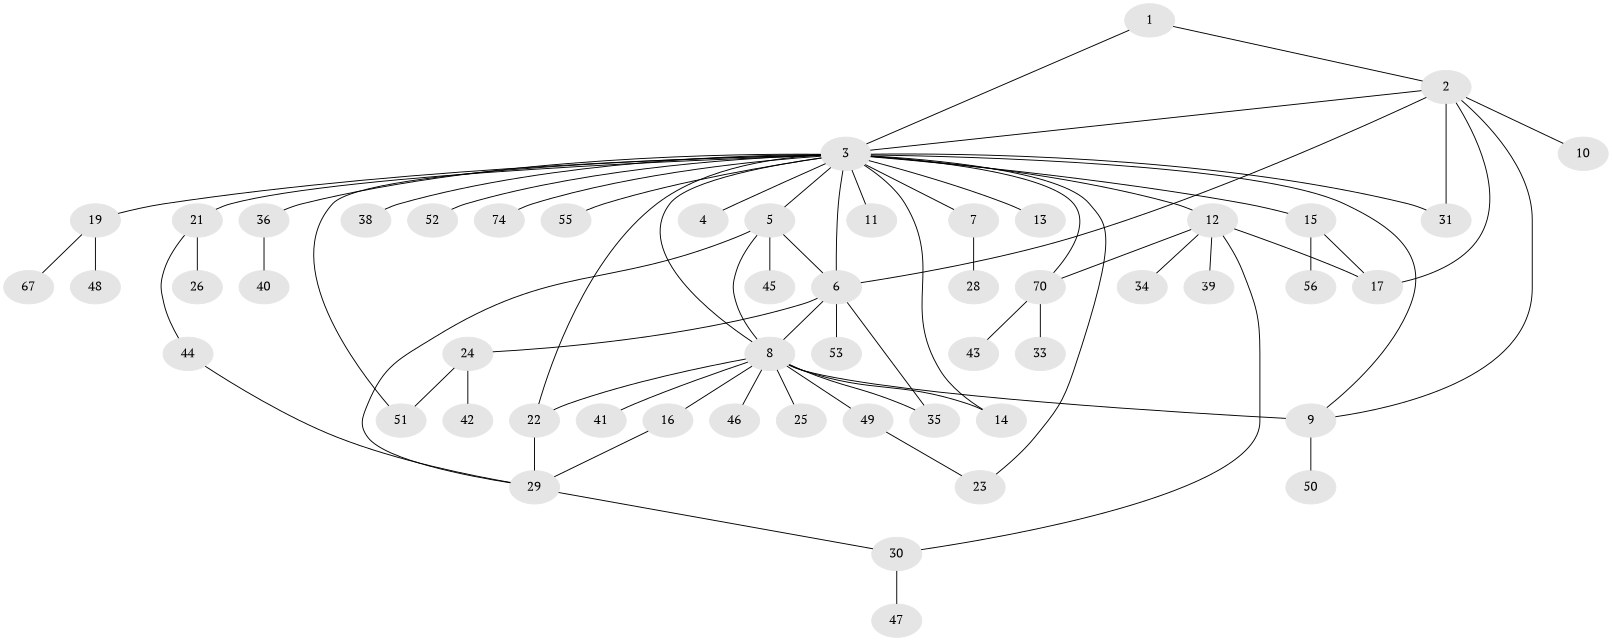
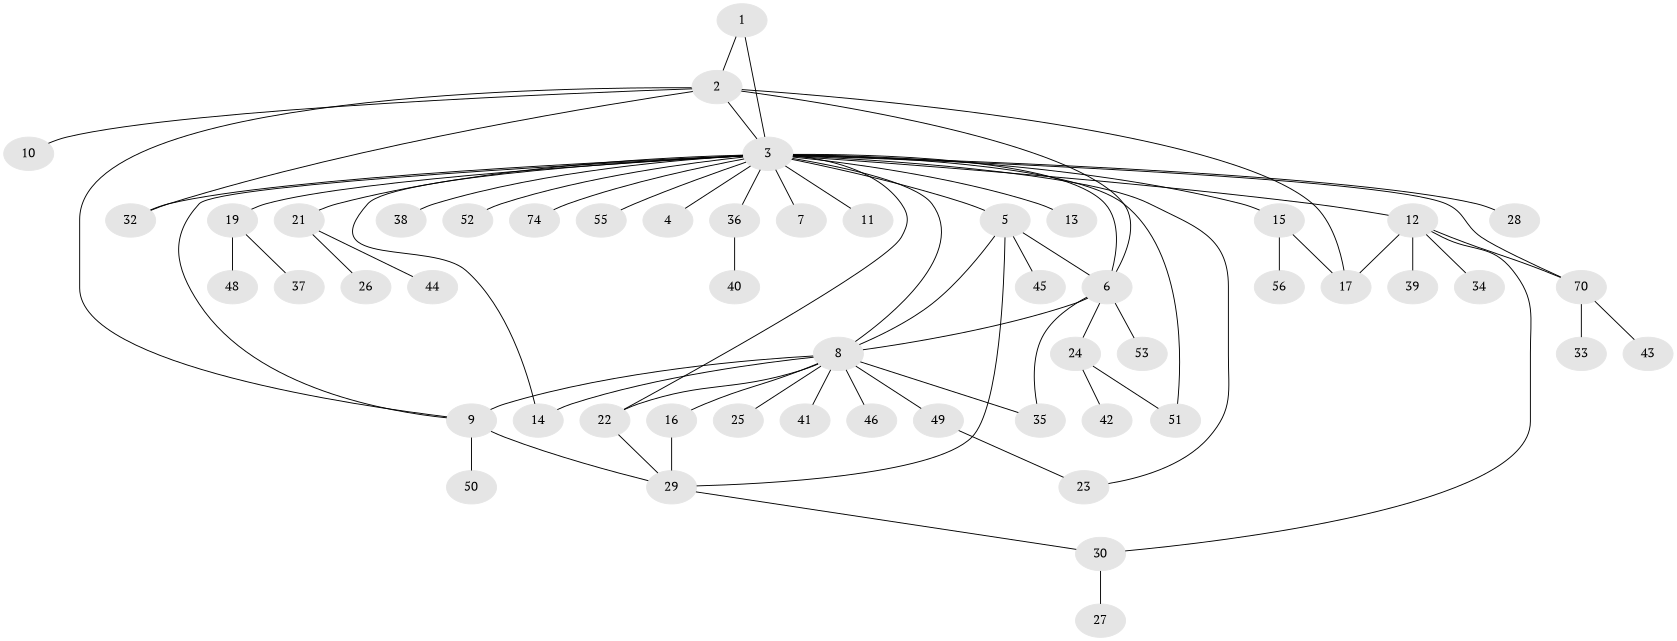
  graph {
    fontname="PT Serif"
    node [color=gray90 fontname="PT Serif" style=filled]
    edge [fontname="PT Serif" weight=1.0]
    1
    2
    3
    6
    9
    10
    17
-   31
+   31 [label=32]
    4
    5
    7
    8
    11
    12
    13
    14
    15
    19
    n19 [label=70]
    21
    22
    23
    28
    36
    38
    51
    52
    n28 [label=74]
    55
    24
    35
    53
    29
    50
    45
    16
    25
    41
    46
    49
    30
    34
    39
    56
-   37 [label=67]
+   37
    48
    33
    43
    44
    26
    40
    42
-   47
+   47 [label=27]
    1 -- 2
    1 -- 3
    2 -- 3
    2 -- 6
    2 -- 9
    2 -- 10
    2 -- 17
    2 -- 31
    3 -- 6
    3 -- 9 [weight=2.0]
    3 -- 31
    3 -- 4
    3 -- 5
    3 -- 7
    3 -- 8
    3 -- 11
    3 -- 12
    3 -- 13
    3 -- 14
    3 -- 15
    3 -- 19
    3 -- n19
    3 -- 21
    3 -- 22
    3 -- 23
-   7 -- 28
+   3 -- 28
    3 -- 36
    3 -- 38
    3 -- 51
    3 -- 52
    3 -- n28
    3 -- 55
    6 -- 8
    6 -- 24
    6 -- 35
    6 -- 53
-   44 -- 29
+   9 -- 29
    9 -- 50
    5 -- 6
    5 -- 8
    5 -- 29
    5 -- 45
    8 -- 9 [weight=4.0]
    8 -- 14
    8 -- 22
    8 -- 35
    8 -- 16
    8 -- 25
    8 -- 41
    8 -- 46
    8 -- 49
    12 -- 17
    12 -- n19
    12 -- 30
    12 -- 34
    12 -- 39
    15 -- 17
    15 -- 56
    19 -- 37
    19 -- 48
    n19 -- 33
    n19 -- 43
    21 -- 44
    21 -- 26
    22 -- 29
    36 -- 40
    24 -- 51
    24 -- 42
    29 -- 30
    16 -- 29
    49 -- 23
    30 -- 47
  }
